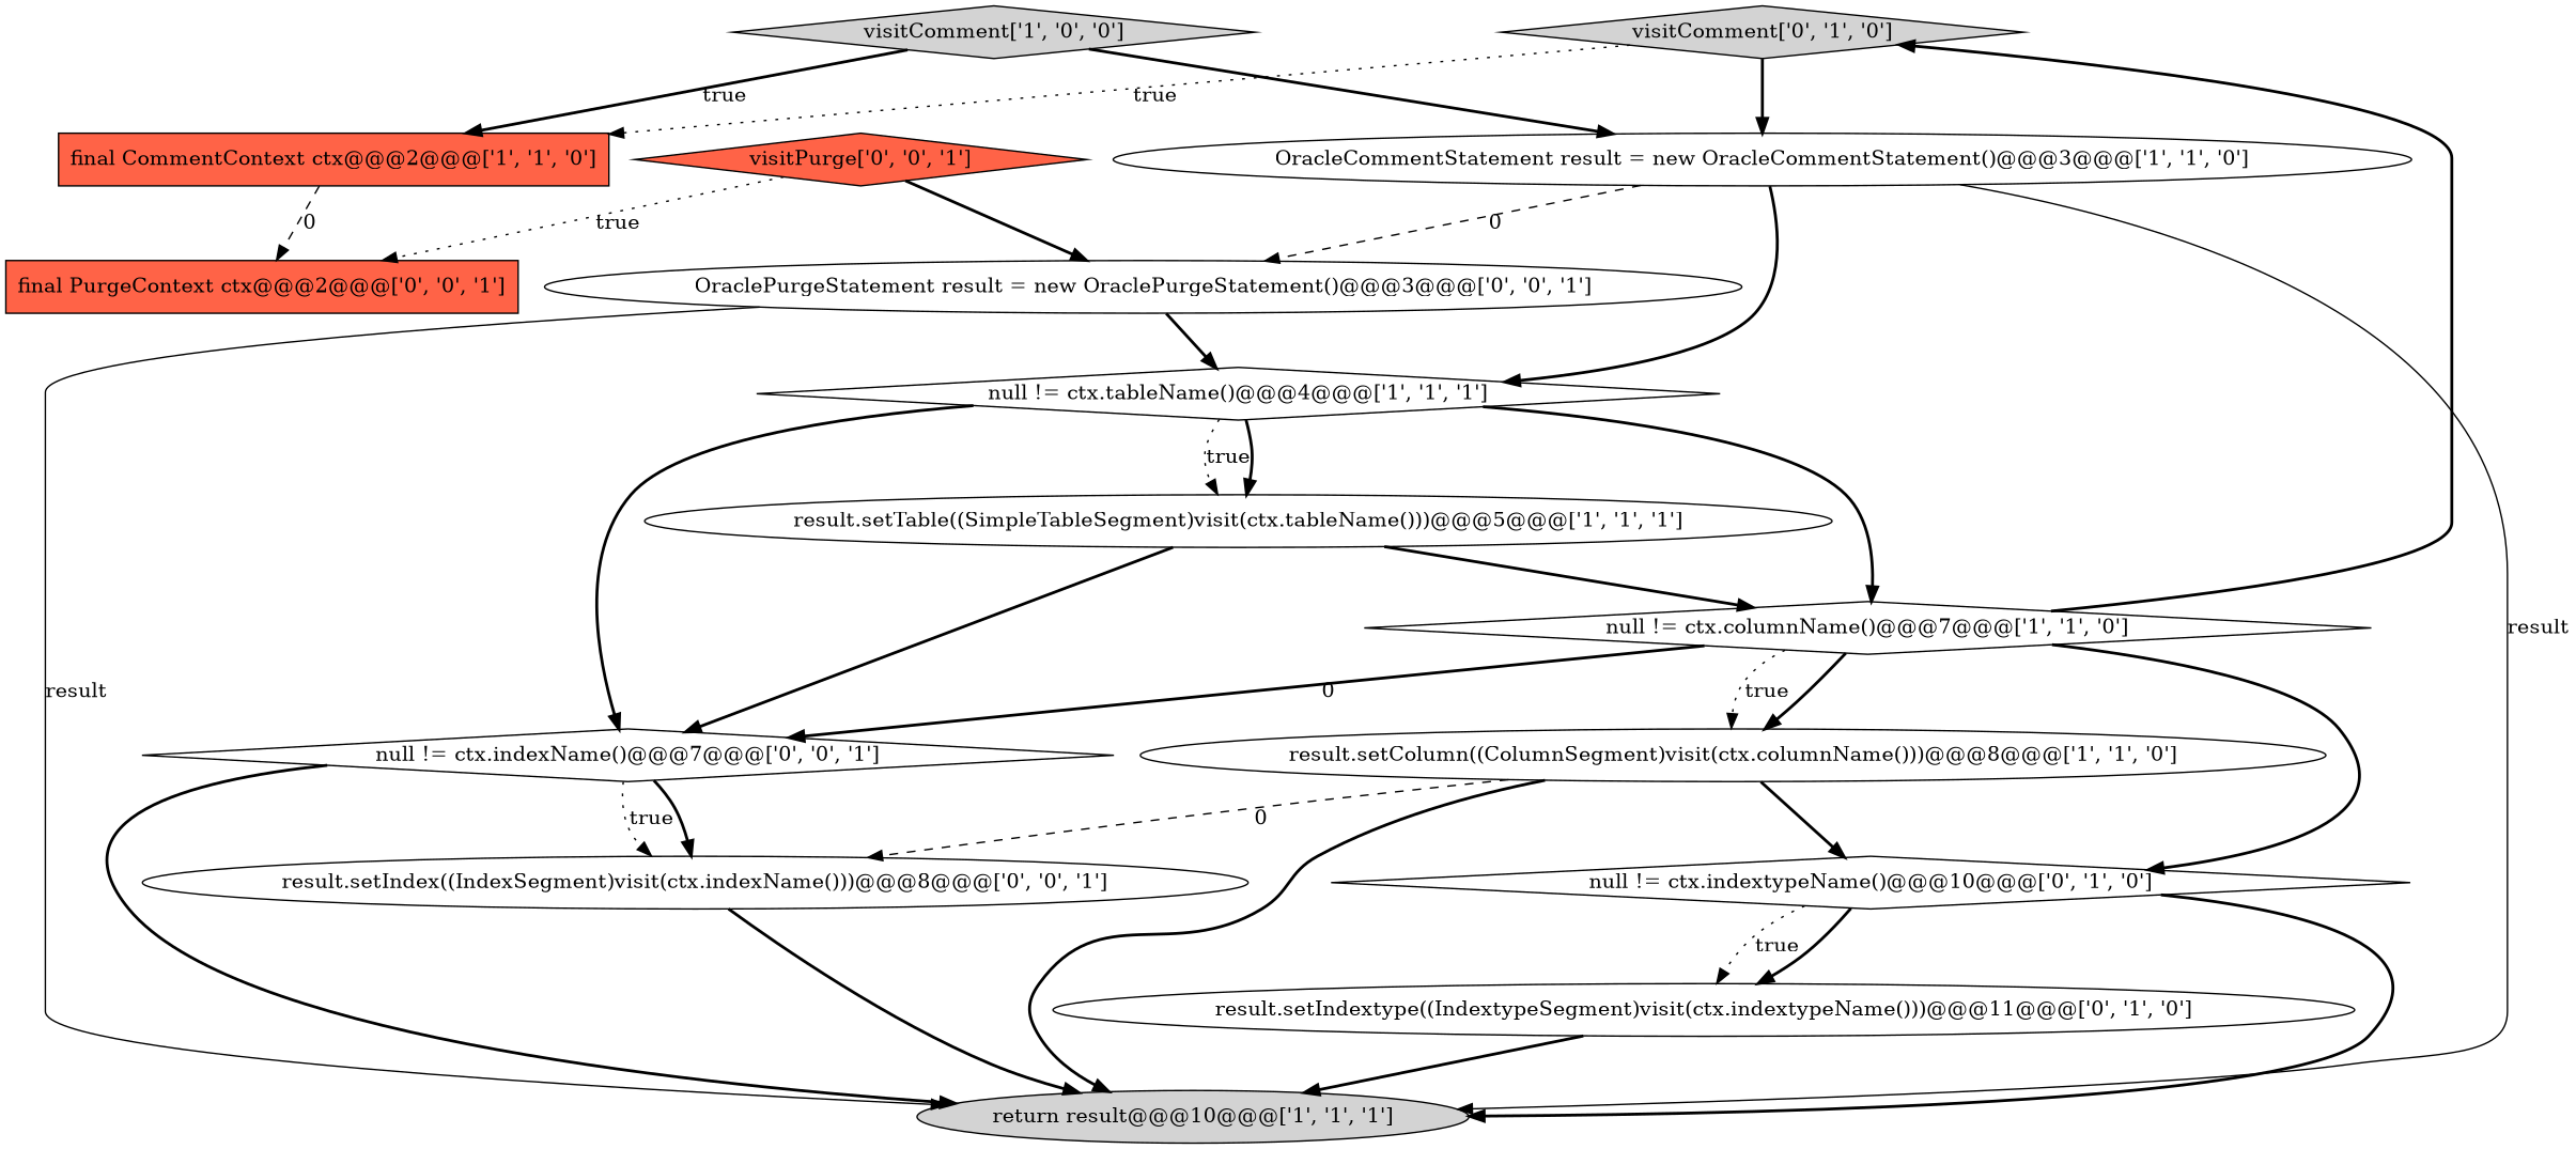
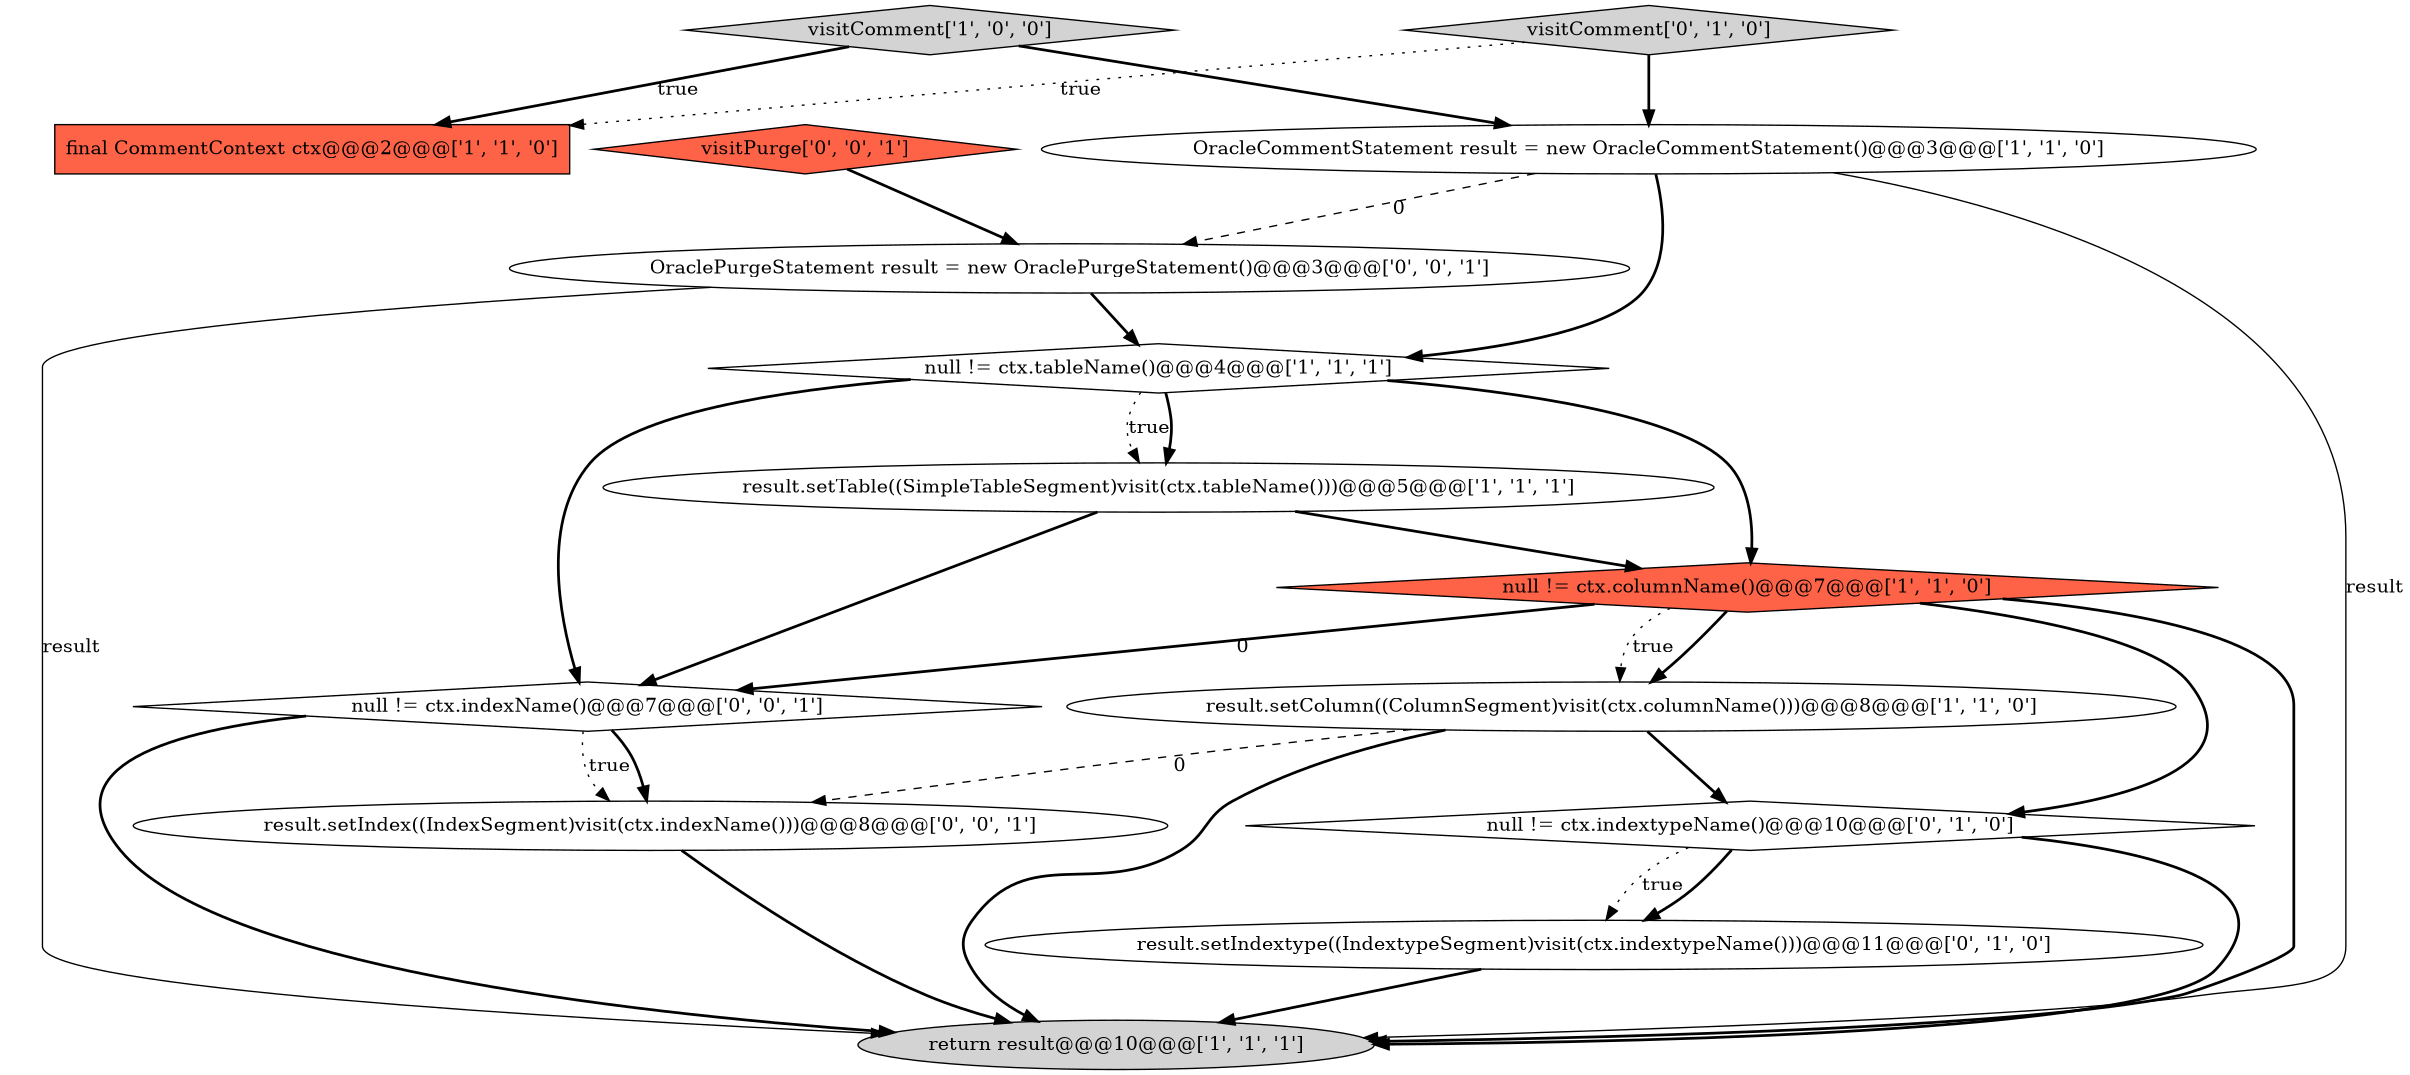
  digraph {
    node [fillcolor=white shape=diamond style=filled]
    edge [style=bold]
    n1 [fillcolor=lightgray label="visitComment['0', '1', '0']"]
    n2 [fillcolor=tomato label="final CommentContext ctx@@@2@@@['1', '1', '0']" shape=box]
    n3 [label="OracleCommentStatement result = new OracleCommentStatement()@@@3@@@['1', '1', '0']" shape=ellipse]
-   n4 [fillcolor=tomato label="final PurgeContext ctx@@@2@@@['0', '0', '1']" shape=box]
    n5 [fillcolor=lightgray label="return result@@@10@@@['1', '1', '1']" shape=ellipse]
    n6 [label="null != ctx.tableName()@@@4@@@['1', '1', '1']"]
    n7 [label="OraclePurgeStatement result = new OraclePurgeStatement()@@@3@@@['0', '0', '1']" shape=ellipse]
    n8 [label="null != ctx.indexName()@@@7@@@['0', '0', '1']"]
    n9 [label="result.setIndex((IndexSegment)visit(ctx.indexName()))@@@8@@@['0', '0', '1']" shape=ellipse]
    n10 [label="result.setTable((SimpleTableSegment)visit(ctx.tableName()))@@@5@@@['1', '1', '1']" shape=ellipse]
-   n11 [label="null != ctx.columnName()@@@7@@@['1', '1', '0']"]
+   n11 [fillcolor=tomato label="null != ctx.columnName()@@@7@@@['1', '1', '0']"]
    n12 [label="result.setColumn((ColumnSegment)visit(ctx.columnName()))@@@8@@@['1', '1', '0']" shape=ellipse]
    n13 [label="null != ctx.indextypeName()@@@10@@@['0', '1', '0']"]
    n14 [label="result.setIndextype((IndextypeSegment)visit(ctx.indextypeName()))@@@11@@@['0', '1', '0']" shape=ellipse]
    n15 [fillcolor=tomato label="visitPurge['0', '0', '1']"]
    n16 [fillcolor=lightgray label="visitComment['1', '0', '0']"]
    n1 -> n2 [label=true style=dotted]
    n1 -> n3
-   n2 -> n4 [label=0 style=dashed]
    n3 -> n5 [label=result style=solid]
    n3 -> n6
    n3 -> n7 [label=0 style=dashed]
    n6 -> n8
    n6 -> n10 [label=true style=dotted]
    n6 -> n10
    n6 -> n11
    n7 -> n5 [label=result style=solid]
    n7 -> n6
    n8 -> n5
    n8 -> n9 [label=true style=dotted]
    n8 -> n9
    n9 -> n5
    n10 -> n8
    n10 -> n11
-   n11 -> n1
+   n11 -> n5
    n11 -> n8 [label=0]
    n11 -> n12
    n11 -> n12 [label=true style=dotted]
    n11 -> n13
    n12 -> n5
    n12 -> n9 [label=0 style=dashed]
    n12 -> n13
    n13 -> n5
    n13 -> n14 [label=true style=dotted]
    n13 -> n14
    n14 -> n5
-   n15 -> n4 [label=true style=dotted]
    n15 -> n7
    n16 -> n2 [label=true]
    n16 -> n3
  }
